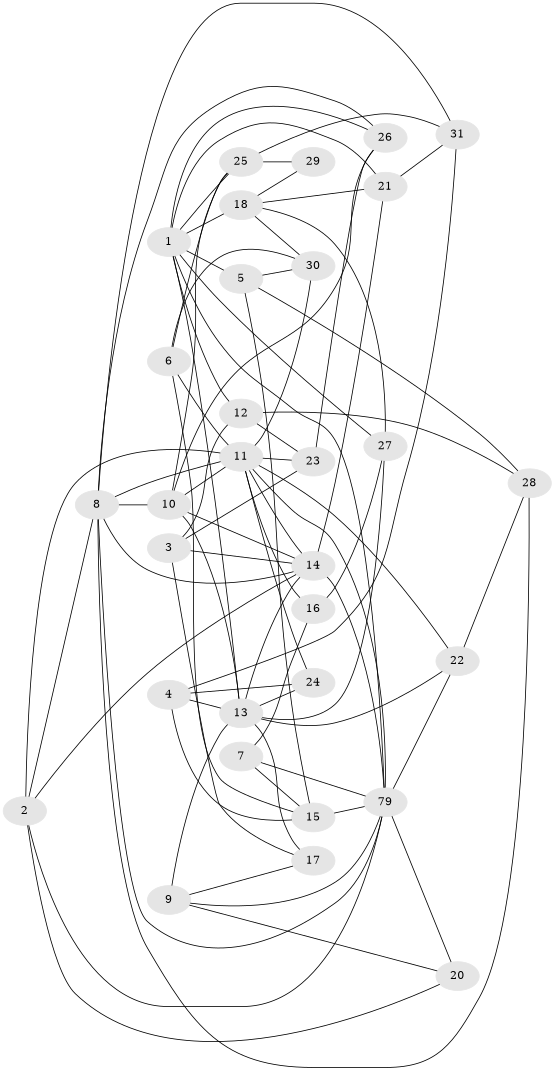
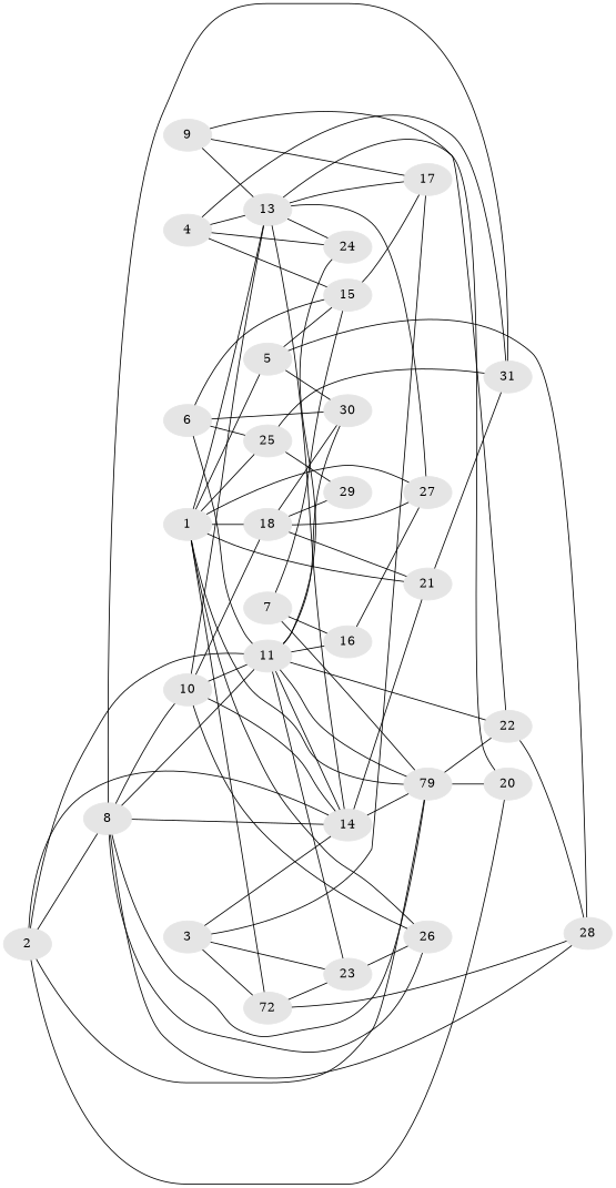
  graph {
    rankdir=LR
    node [color=gray90 style=filled]
    edge [weight=1.0]
    1
    5
-   12
+   12 [label=72]
    13
    18
    n6 [label=79]
    21
    25
    26
    27
    15
    28
    30
    23
    14
    17
    24
    22
    29
    20
    31
    2
    8
    11
    10
    16
    3
    4
    6
    7
    9
    1 -- 5
    1 -- 12
    1 -- 13
    1 -- 18 [weight=2.0]
    1 -- n6
    1 -- 21
    1 -- 25
    1 -- 26
    1 -- 27
    5 -- 15
    5 -- 28
    5 -- 30
    12 -- 28
    12 -- 23
    13 -- 27
    13 -- 14
    13 -- 17 [weight=2.0]
    13 -- 24
    13 -- 22
    18 -- 21
    18 -- 27
    18 -- 30
    18 -- 29 [weight=3.0]
    n6 -- 22
    n6 -- 20
    21 -- 31
    25 -- 29
    25 -- 31
-   15 -- n6
+   15 -- 17
    23 -- 26
    14 -- n6
    14 -- 21
    22 -- 28
    2 -- n6 [weight=2.0]
    2 -- 14
    2 -- 20
    2 -- 8
    2 -- 11
    8 -- n6
    8 -- 26
    8 -- 28
    8 -- 14
    8 -- 31
    8 -- 11
    8 -- 10 [weight=3.0]
    11 -- n6
    11 -- 30
    11 -- 23
    11 -- 14
    11 -- 24
    11 -- 22
    11 -- 16 [weight=2.0]
    10 -- 13 [weight=3.0]
-   10 -- 25 [weight=2.0]
+   10 -- 18 [weight=2.0]
    10 -- 26
    10 -- 14 [weight=2.0]
    10 -- 11
    16 -- 27
    3 -- 12
    3 -- 23
    3 -- 14
    3 -- 17
    4 -- 13
    4 -- 15
    4 -- 24
    4 -- 31
    6 -- 25
    6 -- 15
    6 -- 30
    6 -- 11
    7 -- n6 [weight=2.0]
    7 -- 15
    7 -- 16
    9 -- 13
-   9 -- n6
    9 -- 17
    9 -- 20
  }
